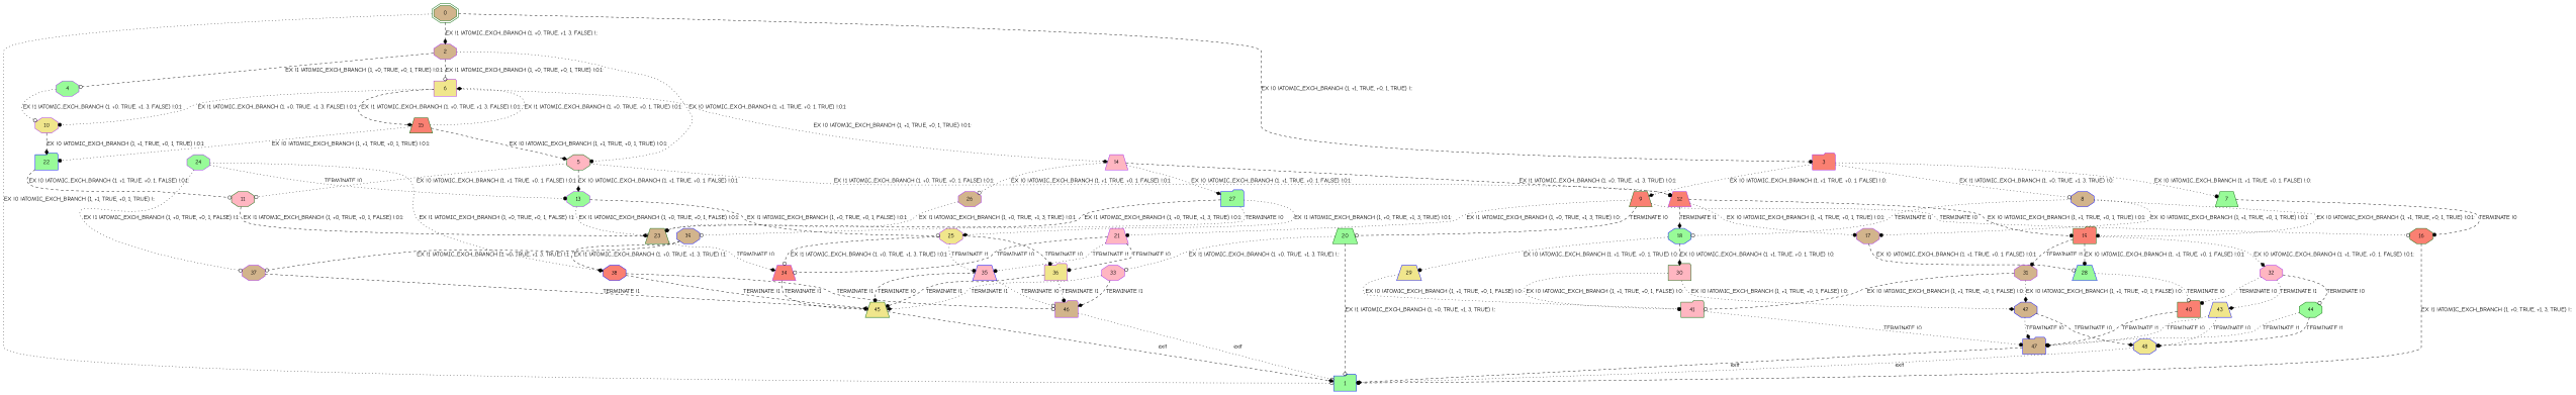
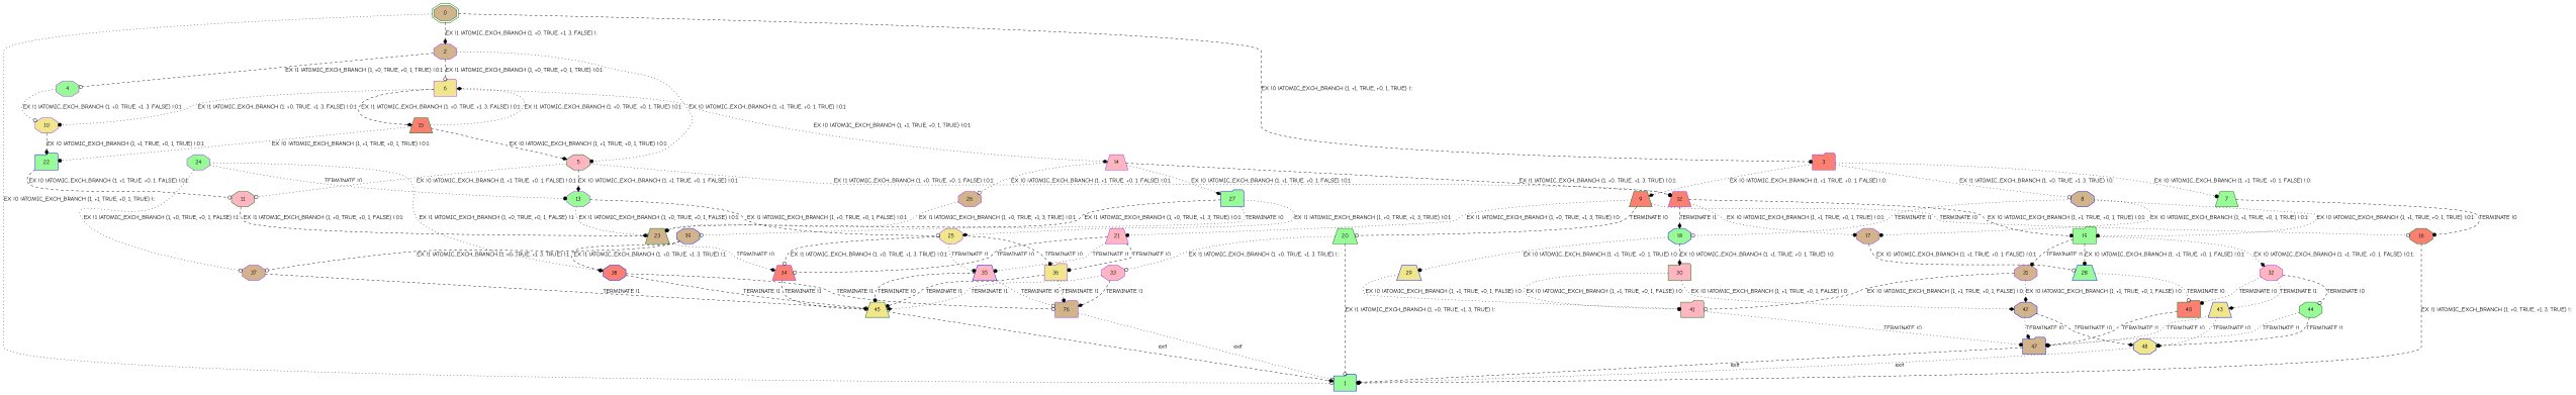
  digraph {
    fontname="Comic Neue"
    node [color=purple fillcolor=tan fontname="Comic Neue" shape=octagon style=filled]
    edge [arrowhead=dot fontname="Comic Neue" style=dotted]
    0 [color=darkgreen peripheries=2]
    1 [color=blue fillcolor=palegreen shape=folder]
    2
    3 [fillcolor=salmon shape=folder]
    4 [fillcolor=palegreen]
    5 [color=darkgreen fillcolor=lightpink]
    6 [fillcolor=khaki shape=folder]
    7 [color=darkgreen fillcolor=palegreen shape=trapezium]
    8 [color=blue]
    9 [color=darkgreen fillcolor=salmon shape=trapezium]
    10 [fillcolor=khaki]
    11 [color=darkgreen fillcolor=lightpink]
    12 [fillcolor=salmon shape=trapezium]
    13 [fillcolor=palegreen]
    14 [fillcolor=lightpink shape=trapezium]
    15 [color=darkgreen fillcolor=salmon shape=trapezium]
    16 [color=darkgreen fillcolor=salmon]
    17
    18 [color=blue fillcolor=palegreen]
-   19 [color=darkgreen fillcolor=salmon shape=folder]
+   19 [color=darkgreen fillcolor=palegreen shape=folder]
    20 [color=darkgreen fillcolor=palegreen shape=trapezium]
    21 [fillcolor=lightpink shape=trapezium]
    22 [color=blue fillcolor=palegreen shape=folder]
    23 [color=darkgreen shape=trapezium]
    25 [fillcolor=khaki]
    26
    27 [color=blue fillcolor=palegreen shape=folder]
    28 [color=blue fillcolor=palegreen shape=trapezium]
    29 [color=blue fillcolor=khaki shape=trapezium]
    30 [color=darkgreen fillcolor=lightpink shape=folder]
    31
    32 [fillcolor=lightpink]
    33 [fillcolor=lightpink]
    34 [fillcolor=salmon shape=trapezium]
    35 [color=blue fillcolor=lightpink shape=trapezium]
    36 [fillcolor=khaki shape=folder]
    24 [fillcolor=palegreen]
    37
    38 [color=blue fillcolor=salmon]
    39 [color=blue]
    40 [color=darkgreen fillcolor=salmon shape=folder]
    41 [color=darkgreen fillcolor=lightpink shape=folder]
    42 [color=blue]
    43 [color=blue fillcolor=khaki shape=trapezium]
    44 [color=darkgreen fillcolor=palegreen]
    45 [color=darkgreen fillcolor=khaki shape=trapezium]
-   46 [shape=folder]
+   46 [shape=folder label=76]
    47 [color=blue shape=folder]
    48 [color=blue fillcolor=khaki]
    0 -> 1 [arrowhead=odot label="EX !0 !ATOMIC_EXCH_BRANCH (1, +1, TRUE, +0, 1, TRUE) !::"]
    0 -> 2 [arrowhead=diamond label="EX !1 !ATOMIC_EXCH_BRANCH (1, +0, TRUE, +1, 3, FALSE) !::" style=dashed]
    0 -> 3 [label="EX !0 !ATOMIC_EXCH_BRANCH (1, +1, TRUE, +0, 1, TRUE) !::" style=dashed]
    2 -> 4 [arrowhead=odot label="EX !1 !ATOMIC_EXCH_BRANCH (1, +0, TRUE, +0, 1, TRUE) !:0:1:" style=dashed]
    2 -> 5 [label="EX !0 !ATOMIC_EXCH_BRANCH (1, +1, TRUE, +0, 1, TRUE) !:0:1:"]
    2 -> 6 [arrowhead=odot label="EX !1 !ATOMIC_EXCH_BRANCH (1, +0, TRUE, +0, 1, TRUE) !:0:1:" style=dashed]
    3 -> 7 [label="EX !0 !ATOMIC_EXCH_BRANCH (1, +1, TRUE, +0, 1, FALSE) !:0:"]
    3 -> 8 [arrowhead=odot label="EX !1 !ATOMIC_EXCH_BRANCH (1, +0, TRUE, +1, 3, TRUE) !:0:"]
    3 -> 9 [arrowhead=diamond label="EX !0 !ATOMIC_EXCH_BRANCH (1, +1, TRUE, +0, 1, FALSE) !:0:"]
    4 -> 10 [arrowhead=odot label="EX !1 !ATOMIC_EXCH_BRANCH (1, +0, TRUE, +1, 3, FALSE) !:0:1:"]
    5 -> 11 [arrowhead=odot label="EX !0 !ATOMIC_EXCH_BRANCH (1, +1, TRUE, +0, 1, FALSE) !:0:1:"]
    5 -> 12 [label="EX !1 !ATOMIC_EXCH_BRANCH (1, +0, TRUE, +0, 1, FALSE) !:0:1:"]
    5 -> 13 [arrowhead=diamond label="EX !0 !ATOMIC_EXCH_BRANCH (1, +1, TRUE, +0, 1, FALSE) !:0:1:" style=dashed]
    6 -> 10 [label="EX !1 !ATOMIC_EXCH_BRANCH (1, +0, TRUE, +1, 3, FALSE) !:0:1:"]
    6 -> 14 [arrowhead=diamond label="EX !0 !ATOMIC_EXCH_BRANCH (1, +1, TRUE, +0, 1, TRUE) !:0:1:"]
    6 -> 15 [arrowhead=diamond label="EX !1 !ATOMIC_EXCH_BRANCH (1, +0, TRUE, +1, 3, FALSE) !:0:1:" style=dashed]
    7 -> 16 [label="TERMINATE !0" style=dashed]
    8 -> 17 [label="EX !0 !ATOMIC_EXCH_BRANCH (1, +1, TRUE, +0, 1, TRUE) !:0:1:"]
    8 -> 18 [arrowhead=odot label="TERMINATE !1"]
    8 -> 19 [label="EX !0 !ATOMIC_EXCH_BRANCH (1, +1, TRUE, +0, 1, TRUE) !:0:1:"]
    9 -> 16 [arrowhead=odot label="TERMINATE !0"]
    9 -> 20 [arrowhead=odot label="TERMINATE !0" style=dashed]
    9 -> 21 [label="EX !1 !ATOMIC_EXCH_BRANCH (1, +0, TRUE, +1, 3, TRUE) !:0:"]
    10 -> 22 [arrowhead=diamond label="EX !0 !ATOMIC_EXCH_BRANCH (1, +1, TRUE, +0, 1, TRUE) !:0:1:" style=dashed]
    11 -> 23 [arrowhead=diamond label="EX !1 !ATOMIC_EXCH_BRANCH (1, +0, TRUE, +0, 1, FALSE) !:0:1:" style=dashed]
    12 -> 17 [label="EX !0 !ATOMIC_EXCH_BRANCH (1, +1, TRUE, +0, 1, TRUE) !:0:1:"]
    12 -> 18 [arrowhead=diamond label="TERMINATE !1" style=dashed]
    12 -> 19 [label="EX !0 !ATOMIC_EXCH_BRANCH (1, +1, TRUE, +0, 1, TRUE) !:0:1:" style=dashed]
    13 -> 23 [arrowhead=odot label="EX !1 !ATOMIC_EXCH_BRANCH (1, +0, TRUE, +0, 1, FALSE) !:0:1:"]
    13 -> 25 [arrowhead=odot label="EX !1 !ATOMIC_EXCH_BRANCH (1, +0, TRUE, +0, 1, FALSE) !:0:1:" style=dashed]
    14 -> 12 [label="EX !1 !ATOMIC_EXCH_BRANCH (1, +0, TRUE, +1, 3, TRUE) !:0:1:" style=dashed]
    14 -> 26 [arrowhead=odot label="EX !0 !ATOMIC_EXCH_BRANCH (1, +1, TRUE, +0, 1, FALSE) !:0:1:"]
    14 -> 27 [arrowhead=diamond label="EX !0 !ATOMIC_EXCH_BRANCH (1, +1, TRUE, +0, 1, FALSE) !:0:1:"]
    15 -> 5 [arrowhead=diamond label="EX !0 !ATOMIC_EXCH_BRANCH (1, +1, TRUE, +0, 1, TRUE) !:0:1:" style=dashed]
    15 -> 6 [arrowhead=diamond label="EX !1 !ATOMIC_EXCH_BRANCH (1, +0, TRUE, +0, 1, TRUE) !:0:1:"]
    15 -> 22 [label="EX !0 !ATOMIC_EXCH_BRANCH (1, +1, TRUE, +0, 1, TRUE) !:0:1:"]
    16 -> 1 [label="EX !1 !ATOMIC_EXCH_BRANCH (1, +0, TRUE, +1, 3, TRUE) !::" style=dashed]
    17 -> 28 [arrowhead=odot label="EX !0 !ATOMIC_EXCH_BRANCH (1, +1, TRUE, +0, 1, FALSE) !:0:1:" style=dashed]
    18 -> 29 [label="EX !0 !ATOMIC_EXCH_BRANCH (1, +1, TRUE, +0, 1, TRUE) !:0:"]
    18 -> 30 [arrowhead=diamond label="EX !0 !ATOMIC_EXCH_BRANCH (1, +1, TRUE, +0, 1, TRUE) !:0:" style=dashed]
    19 -> 28 [label="EX !0 !ATOMIC_EXCH_BRANCH (1, +1, TRUE, +0, 1, FALSE) !:0:1:" style=dashed]
    19 -> 31 [label="TERMINATE !1" style=dashed]
    19 -> 32 [arrowhead=diamond label="EX !0 !ATOMIC_EXCH_BRANCH (1, +1, TRUE, +0, 1, FALSE) !:0:1:"]
    20 -> 1 [arrowhead=odot label="EX !1 !ATOMIC_EXCH_BRANCH (1, +0, TRUE, +1, 3, TRUE) !::" style=dashed]
    20 -> 33 [arrowhead=odot label="EX !1 !ATOMIC_EXCH_BRANCH (1, +0, TRUE, +1, 3, TRUE) !::"]
    21 -> 34 [arrowhead=odot label="TERMINATE !0" style=dashed]
    21 -> 35 [label="TERMINATE !1"]
    21 -> 36 [label="TERMINATE !0" style=dashed]
    22 -> 11 [arrowhead=odot label="EX !0 !ATOMIC_EXCH_BRANCH (1, +1, TRUE, +0, 1, FALSE) !:0:1:" style=dashed]
    23 -> 34 [arrowhead=diamond label="TERMINATE !0"]
    25 -> 34 [arrowhead=odot label="EX !1 !ATOMIC_EXCH_BRANCH (1, +0, TRUE, +1, 3, TRUE) !:0:1:" style=dashed]
    25 -> 35 [label="TERMINATE !1"]
    25 -> 36 [label="TERMINATE !0" style=dashed]
    26 -> 23 [label="EX !1 !ATOMIC_EXCH_BRANCH (1, +0, TRUE, +1, 3, TRUE) !:0:1:"]
    27 -> 23 [arrowhead=odot label="EX !1 !ATOMIC_EXCH_BRANCH (1, +0, TRUE, +1, 3, TRUE) !:0:1:" style=dashed]
    27 -> 25 [arrowhead=diamond label="EX !1 !ATOMIC_EXCH_BRANCH (1, +0, TRUE, +1, 3, TRUE) !:0:1:"]
    27 -> 39 [arrowhead=odot label="TERMINATE !0"]
    28 -> 40 [arrowhead=odot label="TERMINATE !0"]
    29 -> 41 [arrowhead=odot label="EX !0 !ATOMIC_EXCH_BRANCH (1, +1, TRUE, +0, 1, FALSE) !:0:"]
    30 -> 41 [label="EX !0 !ATOMIC_EXCH_BRANCH (1, +1, TRUE, +0, 1, FALSE) !:0:"]
    30 -> 42 [arrowhead=diamond label="EX !0 !ATOMIC_EXCH_BRANCH (1, +1, TRUE, +0, 1, FALSE) !:0:"]
    31 -> 41 [arrowhead=odot label="EX !0 !ATOMIC_EXCH_BRANCH (1, +1, TRUE, +0, 1, FALSE) !:0:" style=dashed]
    31 -> 42 [arrowhead=diamond label="EX !0 !ATOMIC_EXCH_BRANCH (1, +1, TRUE, +0, 1, FALSE) !:0:"]
    32 -> 40 [label="TERMINATE !0"]
    32 -> 43 [arrowhead=diamond label="TERMINATE !1"]
    32 -> 44 [arrowhead=odot label="TERMINATE !0" style=dashed]
    33 -> 45 [arrowhead=diamond label="TERMINATE !1"]
    33 -> 46 [arrowhead=diamond label="TERMINATE !1" style=dashed]
    34 -> 45 [arrowhead=odot label="TERMINATE !1" style=dashed]
    35 -> 45 [label="TERMINATE !0" style=dashed]
    35 -> 46 [arrowhead=odot label="TERMINATE !0"]
    36 -> 45 [label="TERMINATE !1" style=dashed]
    36 -> 46 [label="TERMINATE !1"]
    24 -> 13 [label="TERMINATE !0"]
    24 -> 37 [arrowhead=odot label="EX !1 !ATOMIC_EXCH_BRANCH (1, +0, TRUE, +0, 1, FALSE) !:1:"]
    24 -> 38 [arrowhead=diamond label="EX !1 !ATOMIC_EXCH_BRANCH (1, +0, TRUE, +0, 1, FALSE) !:1:"]
    37 -> 45 [arrowhead=diamond label="TERMINATE !1" style=dashed]
    38 -> 45 [arrowhead=odot label="TERMINATE !1" style=dashed]
    38 -> 46 [arrowhead=odot label="TERMINATE !1" style=dashed]
    39 -> 37 [arrowhead=odot label="EX !1 !ATOMIC_EXCH_BRANCH (1, +0, TRUE, +1, 3, TRUE) !:1:" style=dashed]
    39 -> 38 [arrowhead=diamond label="EX !1 !ATOMIC_EXCH_BRANCH (1, +0, TRUE, +1, 3, TRUE) !:1:" style=dashed]
    40 -> 47 [label="TERMINATE !1" style=dashed]
    41 -> 47 [label="TERMINATE !0"]
    42 -> 47 [arrowhead=diamond label="TERMINATE !0"]
    42 -> 48 [arrowhead=diamond label="TERMINATE !0" style=dashed]
    43 -> 47 [arrowhead=diamond label="TERMINATE !0"]
    43 -> 48 [arrowhead=diamond label="TERMINATE !0"]
    44 -> 47 [label="TERMINATE !1"]
    44 -> 48 [label="TERMINATE !1" style=dashed]
    45 -> 1 [arrowhead=diamond label=exit style=dashed]
    46 -> 1 [arrowhead=odot label=exit]
    47 -> 1 [arrowhead=diamond label=exit style=dashed]
    48 -> 1 [label=exit]
  }
